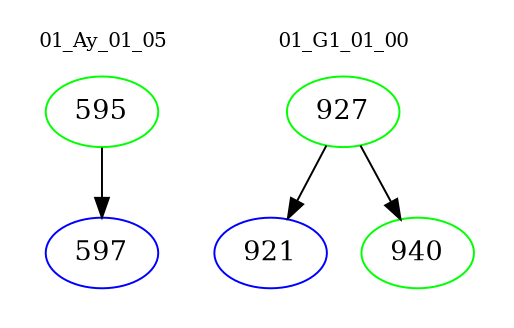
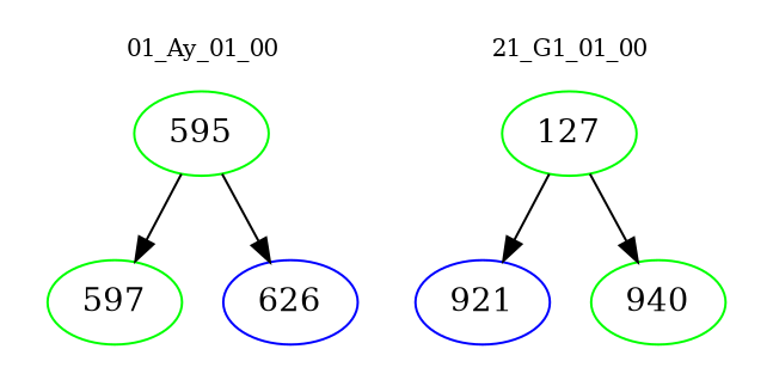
  digraph {
    node [color=green]
    edge [color=black]
    n1 [label=595]
-   n2 [color=blue label=597]
-   n4 [label=927]
+   n2 [label=597]
+   n3 [color=blue label=626]
+   n4 [label=127]
    n5 [color=blue label=921]
    n6 [label=940]
    subgraph cluster_1 {
      color=white
      fontsize=10
-     label="01_Ay_01_05"
+     label="01_Ay_01_00"
      n1
      n2
+     n3
    }
    subgraph cluster_2 {
      color=white
      fontsize=10
-     label="01_G1_01_00"
+     label="21_G1_01_00"
      n4
      n5
      n6
    }
    n1 -> n2
+   n1 -> n3
    n4 -> n5
    n4 -> n6
  }
